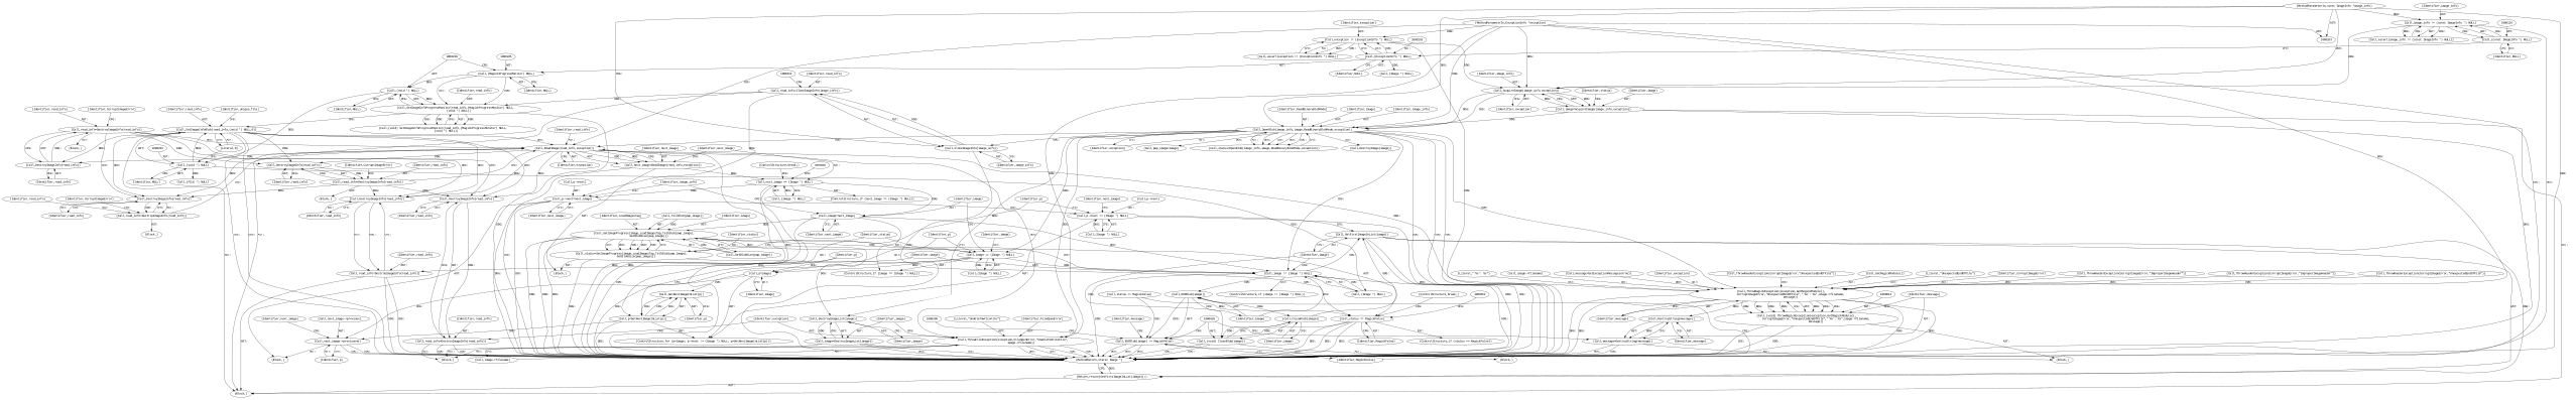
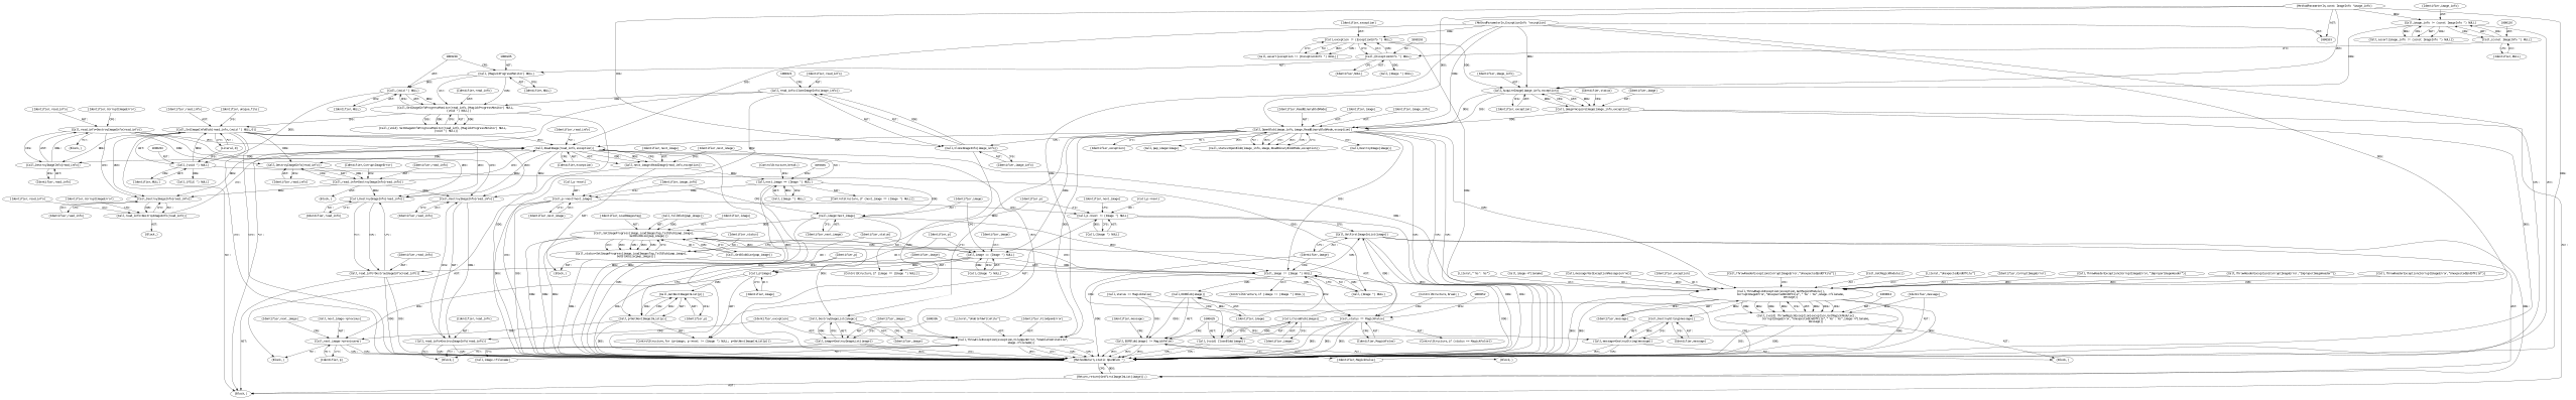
  digraph {
    fontname="Liberation Mono"
    node [fontname="Liberation Mono"]
    edge [fontname="Liberation Mono"]
    n1 [label="(Call,read_info=DestroyImageInfo(read_info))"]
    n2 [label="(Call,DestroyImageInfo(read_info))"]
    n3 [label="(Call,ReadImage(read_info,exception))"]
    n4 [label="(Call,DestroyImageInfo(read_info))"]
    n5 [label="(Call,DestroyImageInfo(read_info))"]
    n6 [label="(Call,DestroyImageInfo(read_info))"]
    n7 [label="(Call,DestroyImageInfo(read_info))"]
    n8 [label="(Block,)"]
    n9 [label="(Identifier,read_info)"]
    n10 [label="(Call,ThrowFileException(exception,FileOpenError,\"UnableToWriteFile\",\n          image->filename))"]
    n11 [label="(Call,next_image=ReadImage(read_info,exception))"]
    n12 [label="(Call,ThrowMagickException(exception,GetMagickModule(),\n            CorruptImageError,\"UnexpectedEndOfFile\",\"`%s': %s\",image->filename,\n            message))"]
-   n13 [label="(MethodReturn,static Image *)"]
+   n13 [label="(MethodReturn,static OpenBlob *)"]
    n14 [label="(Identifier,exception)"]
    n15 [label="(Call,read_info=DestroyImageInfo(read_info))"]
    n16 [label="(Identifier,read_info)"]
    n17 [label="(Call,read_info=DestroyImageInfo(read_info))"]
    n18 [label="(Identifier,read_info)"]
    n19 [label="(Call,read_info=DestroyImageInfo(read_info))"]
    n20 [label="(Identifier,read_info)"]
    n21 [label="(Call,read_info=DestroyImageInfo(read_info))"]
    n22 [label="(Identifier,read_info)"]
    n23 [label="(Block,)"]
    n24 [label="(Call,image->filename)"]
    n25 [label="(Call,next_image == (Image *) NULL)"]
    n26 [label="(Block,)"]
    n27 [label="(Call,(void) ThrowMagickException(exception,GetMagickModule(),\n            CorruptImageError,\"UnexpectedEndOfFile\",\"`%s': %s\",image->filename,\n            message))"]
    n28 [label="(Call,DestroyString(message))"]
    n29 [label="(Identifier,message)"]
    n30 [label="(Return,return(GetFirstImageInList(image));)"]
    n31 [label="(Call,SetImageInfoBlob(read_info,(void *) NULL,0))"]
    n32 [label="(Literal,0)"]
    n33 [label="(Block,)"]
    n34 [label="(Call,(void *) NULL)"]
    n35 [label="(Call,SetImageInfoProgressMonitor(read_info,(MagickProgressMonitor) NULL,\n    (void *) NULL))"]
    n36 [label="(Call,(void *) NULL)"]
    n37 [label="(Call,(void) SetImageInfoProgressMonitor(read_info,(MagickProgressMonitor) NULL,\n    (void *) NULL))"]
    n38 [label="(Identifier,NULL)"]
    n39 [label="(Call,read_info=CloneImageInfo(image_info))"]
    n40 [label="(Call,CloneImageInfo(image_info))"]
    n41 [label="(Call,p->next=next_image)"]
    n42 [label="(Identifier,image_info)"]
    n43 [label="(Call,OpenBlob(image_info,image,ReadBinaryBlobMode,exception))"]
    n44 [label="(Call,DestroyImageList(image))"]
    n45 [label="(Call,image == (Image *) NULL)"]
    n46 [label="(Call,image != (Image *) NULL)"]
    n47 [label="(Identifier,exception)"]
    n48 [label="(Call,pwp_image=image)"]
    n49 [label="(Call,status=OpenBlob(image_info,image,ReadBinaryBlobMode,exception))"]
    n50 [label="(Call,DestroyImage(image))"]
    n51 [label="(Call,image=DestroyImageList(image))"]
    n52 [label="(Identifier,image)"]
    n53 [label="(Call,SetImageProgress(image,LoadImagesTag,TellBlob(pwp_image),\n      GetBlobSize(pwp_image)))"]
    n54 [label="(ControlStructure,if (image == (Image *) NULL))"]
    n55 [label="(Call,p=image)"]
    n56 [label="(Call,(Image *) NULL)"]
    n57 [label="(Call,(Image *) NULL)"]
    n58 [label="(Call,EOFBlob(image))"]
    n59 [label="(Call,GetFirstImageInList(image))"]
    n60 [label="(ControlStructure,if (image != (Image *) NULL))"]
    n61 [label="(Call,AcquireImage(image_info,exception))"]
    n62 [label="(Call,image=AcquireImage(image_info,exception))"]
    n63 [label="(Identifier,exception)"]
    n64 [label="(Call,image_info != (const ImageInfo *) NULL)"]
    n65 [label="(Call,(const ImageInfo *) NULL)"]
    n66 [label="(Call,assert(image_info != (const ImageInfo *) NULL))"]
    n67 [label="(Call,(ExceptionInfo *) NULL)"]
    n68 [label="(Identifier,NULL)"]
    n69 [label="(MethodParameterIn,const ImageInfo *image_info)"]
    1000103
    n71 [label="(Call,exception != (ExceptionInfo *) NULL)"]
    n72 [label="(Call,(MagickProgressMonitor) NULL)"]
    n73 [label="(Identifier,NULL)"]
    n74 [label="(Call,(Image *) NULL)"]
    n75 [label="(Call,assert(exception != (ExceptionInfo *) NULL))"]
    n76 [label="(MethodParameterIn,ExceptionInfo *exception)"]
    n77 [label="(Identifier,NULL)"]
    n78 [label="(Call,(FILE *) NULL)"]
    n79 [label="(Identifier,NULL)"]
    n80 [label="(Block,)"]
    n81 [label="(Block,)"]
    n82 [label="(Call,image=next_image)"]
    n83 [label="(ControlStructure,if (next_image == (Image *) NULL))"]
    n84 [label="(Call,(Image *) NULL)"]
    n85 [label="(Identifier,next_image)"]
    n86 [label="(Block,)"]
    n87 [label="(Call,p->next != (Image *) NULL)"]
    n88 [label="(Identifier,next_image)"]
    n89 [label="(Call,status=SetImageProgress(image,LoadImagesTag,TellBlob(pwp_image),\n      GetBlobSize(pwp_image)))"]
    n90 [label="(Call,GetBlobSize(pwp_image))"]
    n91 [label="(Call,status == MagickFalse)"]
    n92 [label="(Call,GetNextImageInList(p))"]
    n93 [label="(Call,next_image->previous=p)"]
    n94 [label="(Identifier,image)"]
    n95 [label="(ControlStructure,for (p=image; p->next != (Image *) NULL; p=GetNextImageInList(p)))"]
    n96 [label="(Call,p=GetNextImageInList(p))"]
    n97 [label="(Identifier,p)"]
    n98 [label="(Identifier,p)"]
    n99 [label="(Call,EOFBlob(image) != MagickFalse)"]
    n100 [label="(Call,CloseBlob(image))"]
    n101 [label="(Identifier,image)"]
    n102 [label="(Identifier,image)"]
    n103 [label="(Identifier,MagickFalse)"]
    n104 [label="(Call,(void) CloseBlob(image))"]
    n105 [label="(Identifier,image)"]
    n106 [label="(Block,)"]
    n107 [label="(Identifier,MagickFalse)"]
    n108 [label="(ControlStructure,if (status == MagickFalse))"]
    n109 [label="(Call,(Image *) NULL)"]
    n110 [label="(Block,)"]
    n111 [label="(Call,message=DestroyString(message))"]
    n112 [label="(Identifier,message)"]
    n113 [label="(Identifier,next_image)"]
    n114 [label="(Identifier,p)"]
    n115 [label="(Identifier,read_info)"]
    n116 [label="(Call,p->next)"]
    n117 [label="(Call,next_image->previous)"]
    n118 [label="(Identifier,message)"]
    n119 [label="(Call,message=GetExceptionMessage(errno))"]
    n120 [label="(Identifier,exception)"]
    n121 [label="(Identifier,status)"]
    n122 [label="(Identifier,p)"]
    n123 [label="(Identifier,image)"]
    n124 [label="(Call,ThrowReaderException(CorruptImageError,\"UnexpectedEndOfFile\"))"]
    n125 [label="(Call,status == MagickFalse)"]
    n126 [label="(Identifier,image_info)"]
    n127 [label="(Identifier,read_info)"]
    n128 [label="(ControlStructure,break;)"]
    n129 [label="(Identifier,LoadImagesTag)"]
    n130 [label="(Identifier,exception)"]
    n131 [label="(Identifier,CorruptImageError)"]
    n132 [label="(Identifier,image_info)"]
    n133 [label="(Identifier,image_info)"]
    n134 [label="(Identifier,CorruptImageError)"]
    n135 [label="(Call,TellBlob(pwp_image))"]
    n136 [label="(Identifier,image)"]
    n137 [label="(Identifier,read_info)"]
    n138 [label="(Call,p->next)"]
    n139 [label="(Literal,\"UnableToWriteFile\")"]
    n140 [label="(Identifier,read_info)"]
    n141 [label="(Identifier,next_image)"]
    n142 [label="(Identifier,read_info)"]
    n143 [label="(Identifier,image)"]
    n144 [label="(Identifier,read_info)"]
    n145 [label="(Call,GetMagickModule())"]
    n146 [label="(Identifier,image)"]
    n147 [label="(Literal,\"UnexpectedEndOfFile\")"]
    n148 [label="(Identifier,ReadBinaryBlobMode)"]
    n149 [label="(ControlStructure,break;)"]
    n150 [label="(Identifier,unique_file)"]
    n151 [label="(Identifier,next_image)"]
    n152 [label="(Identifier,CorruptImageError)"]
    n153 [label="(Identifier,CorruptImageError)"]
    n154 [label="(Identifier,FileOpenError)"]
    n155 [label="(Identifier,read_info)"]
    n156 [label="(Call,ThrowReaderException(CorruptImageError,\"ImproperImageHeader\"))"]
    n157 [label="(Identifier,image_info)"]
    n158 [label="(Identifier,image)"]
    n159 [label="(Identifier,read_info)"]
    n160 [label="(Call,ThrowReaderException(CorruptImageError,\"ImproperImageHeader\"))"]
    n161 [label="(Identifier,image)"]
    n162 [label="(Call,ThrowReaderException(CorruptImageError,\"UnexpectedEndOfFile\"))"]
    n163 [label="(Identifier,p)"]
    n164 [label="(Identifier,next_image)"]
    n165 [label="(Literal,\"`%s': %s\")"]
    n166 [label="(Identifier,image)"]
    n167 [label="(Call,image->filename)"]
    n168 [label="(Identifier,status)"]
    n169 [label="(Identifier,status)"]
    n170 [label="(Identifier,exception)"]
    n171 [label="(Identifier,read_info)"]
    n172 [label="(Identifier,message)"]
    1000221
    1000126
    1000153
    1000225
    1000228
    1000233
    1000485
    1000395
    1000629
    1000252
    1000613
    n1 -> n2 [label="CFG: "]
    n1 -> n3 [label="DDG: "]
    n1 -> n4 [label="DDG: "]
    n1 -> n5 [label="DDG: "]
    n1 -> n6 [label="DDG: "]
    n1 -> n7 [label="DDG: "]
    n1 -> n8 [label="AST: "]
    n2 -> n1 [label="AST: "]
    n2 -> n1 [label="DDG: "]
    n2 -> n9 [label="CFG: "]
    n3 -> n2 [label="DDG: "]
    n3 -> n4 [label="DDG: "]
    n3 -> n5 [label="DDG: "]
    n3 -> n6 [label="DDG: "]
    n3 -> n7 [label="DDG: "]
    n3 -> n10 [label="DDG: "]
    n3 -> n11 [label="AST: "]
    n3 -> n11 [label="DDG: "]
    n3 -> n11 [label="DDG: "]
    n3 -> n12 [label="DDG: "]
    n3 -> n13 [label="DDG: "]
    n3 -> n14 [label="CFG: "]
    n4 -> n15 [label="AST: "]
    n4 -> n15 [label="DDG: "]
    n4 -> n16 [label="CFG: "]
    n5 -> n17 [label="AST: "]
    n5 -> n17 [label="DDG: "]
    n5 -> n18 [label="CFG: "]
    n6 -> n19 [label="AST: "]
    n6 -> n19 [label="DDG: "]
    n6 -> n20 [label="CFG: "]
    n7 -> n21 [label="AST: "]
    n7 -> n21 [label="DDG: "]
    n7 -> n22 [label="CFG: "]
    n9 -> n2 [label="AST: "]
    n10 -> n13 [label="DDG: "]
    n10 -> n13 [label="DDG: "]
    n10 -> n13 [label="DDG: "]
    n10 -> n13 [label="DDG: "]
    n10 -> n23 [label="AST: "]
    n10 -> n24 [label="CFG: "]
    n11 -> n3 [label="CFG: "]
    n11 -> n13 [label="DDG: "]
    n11 -> n25 [label="DDG: "]
    n11 -> n26 [label="AST: "]
    n12 -> n13 [label="DDG: "]
    n12 -> n13 [label="DDG: "]
    n12 -> n13 [label="DDG: "]
    n12 -> n13 [label="DDG: "]
    n12 -> n27 [label="AST: "]
    n12 -> n27 [label="DDG: "]
    n12 -> n27 [label="DDG: "]
    n12 -> n27 [label="DDG: "]
    n12 -> n27 [label="DDG: "]
    n12 -> n27 [label="DDG: "]
    n12 -> n27 [label="DDG: "]
    n12 -> n27 [label="DDG: "]
    n12 -> n28 [label="DDG: "]
    n12 -> n29 [label="CFG: "]
    n13 -> n30 [label="CFG: "]
    n14 -> n3 [label="AST: "]
    n15 -> n3 [label="DDG: "]
    n15 -> n4 [label="CFG: "]
    n15 -> n5 [label="DDG: "]
    n15 -> n6 [label="DDG: "]
    n15 -> n7 [label="DDG: "]
    n15 -> n80 [label="AST: "]
    n16 -> n4 [label="AST: "]
    n17 -> n3 [label="DDG: "]
    n17 -> n5 [label="CFG: "]
    n17 -> n81 [label="AST: "]
    n18 -> n5 [label="AST: "]
    n19 -> n6 [label="CFG: "]
    n19 -> n13 [label="DDG: "]
    n19 -> n13 [label="DDG: "]
    n19 -> n23 [label="AST: "]
    n20 -> n6 [label="AST: "]
    n21 -> n7 [label="CFG: "]
    n21 -> n13 [label="DDG: "]
    n21 -> n13 [label="DDG: "]
    n21 -> n33 [label="AST: "]
    n22 -> n7 [label="AST: "]
    n24 -> n10 [label="AST: "]
    n25 -> n13 [label="DDG: "]
    n25 -> n13 [label="DDG: "]
    n25 -> n41 [label="DDG: "]
    n25 -> n82 [label="DDG: "]
    n25 -> n83 [label="AST: "]
    n25 -> n84 [label="CFG: "]
    n27 -> n12 [label="CFG: "]
    n27 -> n13 [label="DDG: "]
    n27 -> n13 [label="DDG: "]
    n27 -> n110 [label="AST: "]
    n28 -> n111 [label="AST: "]
    n28 -> n111 [label="DDG: "]
    n28 -> n112 [label="CFG: "]
    n29 -> n12 [label="AST: "]
    n30 -> n13 [label="DDG: "]
    n30 -> n33 [label="AST: "]
    n31 -> n2 [label="DDG: "]
    n31 -> n3 [label="DDG: "]
    n31 -> n4 [label="DDG: "]
    n31 -> n5 [label="DDG: "]
    n31 -> n6 [label="DDG: "]
    n31 -> n7 [label="DDG: "]
    n31 -> n13 [label="DDG: "]
    n31 -> n13 [label="DDG: "]
    n31 -> n32 [label="CFG: "]
    n31 -> n33 [label="AST: "]
    n32 -> n31 [label="AST: "]
    n32 -> n34 [label="CFG: "]
    n34 -> n31 [label="AST: "]
    n34 -> n31 [label="DDG: "]
    n34 -> n57 [label="DDG: "]
    n34 -> n78 [label="DDG: "]
    n34 -> n79 [label="CFG: "]
    n35 -> n13 [label="DDG: "]
    n35 -> n31 [label="DDG: "]
    n35 -> n36 [label="CFG: "]
    n35 -> n37 [label="AST: "]
    n35 -> n37 [label="DDG: "]
    n35 -> n37 [label="DDG: "]
    n35 -> n37 [label="DDG: "]
    n36 -> n34 [label="DDG: "]
    n36 -> n35 [label="AST: "]
    n36 -> n35 [label="DDG: "]
    n36 -> n38 [label="CFG: "]
    n37 -> n35 [label="CFG: "]
    n38 -> n36 [label="AST: "]
    n39 -> n33 [label="AST: "]
    n39 -> n35 [label="DDG: "]
    n39 -> n40 [label="AST: "]
    n39 -> n41 [label="DDG: "]
    n40 -> n13 [label="DDG: "]
    n40 -> n39 [label="AST: "]
    n40 -> n39 [label="DDG: "]
    n40 -> n42 [label="CFG: "]
    n41 -> n13 [label="DDG: "]
    n41 -> n13 [label="DDG: "]
    n41 -> n86 [label="AST: "]
    n41 -> n87 [label="DDG: "]
    n41 -> n88 [label="CFG: "]
    n42 -> n40 [label="AST: "]
    n43 -> n3 [label="DDG: "]
    n43 -> n10 [label="DDG: "]
    n43 -> n12 [label="DDG: "]
    n43 -> n13 [label="DDG: "]
    n43 -> n13 [label="DDG: "]
    n43 -> n13 [label="DDG: "]
    n43 -> n40 [label="DDG: "]
    n43 -> n44 [label="DDG: "]
    n43 -> n45 [label="DDG: "]
    n43 -> n46 [label="DDG: "]
    n43 -> n47 [label="CFG: "]
    n43 -> n48 [label="DDG: "]
    n43 -> n49 [label="AST: "]
    n43 -> n49 [label="DDG: "]
    n43 -> n49 [label="DDG: "]
    n43 -> n49 [label="DDG: "]
    n43 -> n49 [label="DDG: "]
    n43 -> n50 [label="DDG: "]
    n44 -> n51 [label="AST: "]
    n44 -> n51 [label="DDG: "]
    n44 -> n52 [label="CFG: "]
    n45 -> n13 [label="DDG: "]
    n45 -> n46 [label="DDG: "]
    n45 -> n53 [label="DDG: "]
    n45 -> n54 [label="AST: "]
    n45 -> n55 [label="DDG: "]
    n45 -> n56 [label="CFG: "]
    n46 -> n13 [label="DDG: "]
    n46 -> n13 [label="DDG: "]
    n46 -> n57 [label="CFG: "]
    n46 -> n58 [label="DDG: "]
    n46 -> n59 [label="DDG: "]
    n46 -> n60 [label="AST: "]
    n47 -> n43 [label="AST: "]
    n49 -> n43 [label="CFG: "]
    n51 -> n13 [label="DDG: "]
    n51 -> n13 [label="DDG: "]
    n51 -> n23 [label="AST: "]
    n51 -> n44 [label="CFG: "]
    n52 -> n44 [label="AST: "]
    n53 -> n13 [label="DDG: "]
    n53 -> n13 [label="DDG: "]
    n53 -> n13 [label="DDG: "]
    n53 -> n44 [label="DDG: "]
    n53 -> n45 [label="DDG: "]
    n53 -> n46 [label="DDG: "]
    n53 -> n89 [label="AST: "]
    n53 -> n89 [label="DDG: "]
    n53 -> n89 [label="DDG: "]
    n53 -> n89 [label="DDG: "]
    n53 -> n89 [label="DDG: "]
    n53 -> n90 [label="CFG: "]
    n55 -> n92 [label="DDG: "]
    n55 -> n93 [label="DDG: "]
    n55 -> n94 [label="CFG: "]
    n55 -> n95 [label="AST: "]
    n56 -> n45 [label="AST: "]
    n56 -> n45 [label="DDG: "]
    n57 -> n46 [label="AST: "]
    n57 -> n46 [label="DDG: "]
    n58 -> n99 [label="AST: "]
    n58 -> n99 [label="DDG: "]
-   n58 -> n100 [label="DDG: "]
    n58 -> n101 [label="CFG: "]
    n59 -> n13 [label="DDG: "]
    n59 -> n13 [label="DDG: "]
    n59 -> n30 [label="AST: "]
    n59 -> n30 [label="DDG: "]
    n59 -> n102 [label="CFG: "]
    n61 -> n43 [label="DDG: "]
    n61 -> n43 [label="DDG: "]
    n61 -> n62 [label="AST: "]
    n61 -> n62 [label="DDG: "]
    n61 -> n62 [label="DDG: "]
    n61 -> n63 [label="CFG: "]
    n62 -> n13 [label="DDG: "]
    n62 -> n33 [label="AST: "]
    n62 -> n43 [label="DDG: "]
    n62 -> n61 [label="CFG: "]
    n63 -> n61 [label="AST: "]
    n64 -> n13 [label="DDG: "]
    n64 -> n61 [label="DDG: "]
    n64 -> n65 [label="CFG: "]
    n64 -> n66 [label="AST: "]
    n64 -> n66 [label="DDG: "]
    n64 -> n66 [label="DDG: "]
    n65 -> n64 [label="AST: "]
    n65 -> n64 [label="DDG: "]
    n65 -> n67 [label="CFG: "]
    n65 -> n68 [label="CFG: "]
    n66 -> n64 [label="CFG: "]
    n67 -> n71 [label="AST: "]
    n67 -> n71 [label="DDG: "]
    n67 -> n72 [label="AST: "]
    n67 -> n73 [label="CFG: "]
    n67 -> n74 [label="DDG: "]
    n68 -> n65 [label="AST: "]
    n69 -> n13 [label="DDG: "]
    n69 -> n40 [label="DDG: "]
    n69 -> n43 [label="DDG: "]
    n69 -> n61 [label="DDG: "]
    n69 -> n64 [label="DDG: "]
    n69 -> 1000103 [label="AST: "]
    n71 -> n13 [label="DDG: "]
    n71 -> n61 [label="DDG: "]
    n71 -> n67 [label="CFG: "]
    n71 -> n75 [label="AST: "]
    n71 -> n75 [label="DDG: "]
    n71 -> n75 [label="DDG: "]
    n72 -> n35 [label="AST: "]
    n72 -> n35 [label="DDG: "]
    n72 -> n36 [label="DDG: "]
    n72 -> n77 [label="CFG: "]
    n73 -> n67 [label="AST: "]
    n75 -> n71 [label="CFG: "]
    n76 -> n3 [label="DDG: "]
    n76 -> n10 [label="DDG: "]
    n76 -> n12 [label="DDG: "]
    n76 -> n13 [label="DDG: "]
    n76 -> n43 [label="DDG: "]
    n76 -> n61 [label="DDG: "]
    n76 -> 1000103 [label="AST: "]
    n76 -> n71 [label="DDG: "]
    n77 -> n72 [label="AST: "]
    n79 -> n34 [label="AST: "]
    n82 -> n13 [label="DDG: "]
    n82 -> n46 [label="DDG: "]
    n82 -> n53 [label="DDG: "]
    n82 -> n54 [label="AST: "]
    n82 -> n85 [label="CFG: "]
    n84 -> n25 [label="AST: "]
    n84 -> n25 [label="DDG: "]
    n85 -> n82 [label="AST: "]
    n87 -> n13 [label="DDG: "]
    n87 -> n59 [label="CFG: "]
    n87 -> n95 [label="AST: "]
    n87 -> n109 [label="CFG: "]
    n88 -> n41 [label="AST: "]
    n89 -> n13 [label="DDG: "]
    n89 -> n26 [label="AST: "]
    n89 -> n53 [label="CFG: "]
    n89 -> n91 [label="DDG: "]
    n90 -> n53 [label="AST: "]
    n90 -> n53 [label="DDG: "]
    n91 -> n13 [label="DDG: "]
    n91 -> n13 [label="DDG: "]
    n91 -> n13 [label="DDG: "]
    n91 -> n99 [label="DDG: "]
    n91 -> n107 [label="CFG: "]
    n91 -> n108 [label="AST: "]
    n92 -> n96 [label="AST: "]
    n92 -> n96 [label="DDG: "]
    n92 -> n97 [label="CFG: "]
    n93 -> n13 [label="DDG: "]
    n93 -> n13 [label="DDG: "]
    n93 -> n86 [label="AST: "]
    n93 -> n98 [label="CFG: "]
    n94 -> n55 [label="AST: "]
    n96 -> n13 [label="DDG: "]
    n96 -> n92 [label="CFG: "]
    n96 -> n92 [label="DDG: "]
    n96 -> n93 [label="DDG: "]
    n96 -> n95 [label="AST: "]
    n97 -> n92 [label="AST: "]
    n98 -> n93 [label="AST: "]
    n99 -> n13 [label="DDG: "]
    n99 -> n13 [label="DDG: "]
    n99 -> n13 [label="DDG: "]
    n99 -> n103 [label="CFG: "]
    n100 -> n59 [label="DDG: "]
    n100 -> n104 [label="AST: "]
    n100 -> n104 [label="DDG: "]
    n100 -> n105 [label="CFG: "]
    n101 -> n46 [label="CFG: "]
    n101 -> n58 [label="AST: "]
    n102 -> n46 [label="CFG: "]
    n102 -> n59 [label="AST: "]
    n102 -> n104 [label="CFG: "]
    n103 -> n58 [label="CFG: "]
    n103 -> n99 [label="AST: "]
    n104 -> n13 [label="DDG: "]
    n104 -> n13 [label="DDG: "]
    n104 -> n100 [label="CFG: "]
    n104 -> n106 [label="AST: "]
    n105 -> n100 [label="AST: "]
    n107 -> n91 [label="AST: "]
    n109 -> n87 [label="AST: "]
    n109 -> n87 [label="DDG: "]
    n111 -> n13 [label="DDG: "]
    n111 -> n13 [label="DDG: "]
    n111 -> n28 [label="CFG: "]
    n111 -> n110 [label="AST: "]
    n112 -> n28 [label="AST: "]
    n113 -> n93 [label="CFG: "]
    n114 -> n87 [label="CFG: "]
    n114 -> n96 [label="AST: "]
    n115 -> n17 [label="AST: "]
    n116 -> n41 [label="AST: "]
    n117 -> n93 [label="AST: "]
    n118 -> n99 [label="CFG: "]
    n119 -> n12 [label="DDG: "]
    n120 -> n12 [label="AST: "]
    n121 -> n62 [label="CFG: "]
    n122 -> n55 [label="CFG: "]
    n122 -> n96 [label="CFG: "]
    n123 -> n10 [label="CFG: "]
    n123 -> n51 [label="AST: "]
    n124 -> n12 [label="DDG: "]
    n125 -> n91 [label="DDG: "]
    n125 -> n99 [label="DDG: "]
    n126 -> n64 [label="AST: "]
    n127 -> n31 [label="AST: "]
    n128 -> n25 [label="CFG: "]
    n129 -> n53 [label="AST: "]
    n130 -> n71 [label="AST: "]
    n131 -> n1 [label="CFG: "]
    n132 -> n43 [label="AST: "]
    n133 -> n41 [label="CFG: "]
    n133 -> n82 [label="CFG: "]
    n134 -> n15 [label="CFG: "]
    n135 -> n53 [label="AST: "]
    n135 -> n53 [label="DDG: "]
    n136 -> n45 [label="AST: "]
    n137 -> n1 [label="AST: "]
    n138 -> n87 [label="AST: "]
    n139 -> n10 [label="AST: "]
    n140 -> n39 [label="AST: "]
    n141 -> n11 [label="AST: "]
    n142 -> n21 [label="AST: "]
    n143 -> n62 [label="AST: "]
    n144 -> n19 [label="AST: "]
    n145 -> n12 [label="AST: "]
    n146 -> n45 [label="CFG: "]
    n146 -> n82 [label="AST: "]
    n147 -> n12 [label="AST: "]
    n148 -> n43 [label="AST: "]
    n149 -> n91 [label="CFG: "]
    n150 -> n31 [label="CFG: "]
    n151 -> n87 [label="CFG: "]
    n152 -> n12 [label="AST: "]
    n153 -> n17 [label="CFG: "]
    n154 -> n10 [label="AST: "]
    n155 -> n3 [label="AST: "]
    n156 -> n12 [label="DDG: "]
    n157 -> n61 [label="AST: "]
    n158 -> n21 [label="CFG: "]
    n158 -> n46 [label="AST: "]
    n159 -> n15 [label="AST: "]
    n160 -> n12 [label="DDG: "]
    n161 -> n43 [label="AST: "]
    n162 -> n12 [label="DDG: "]
    n163 -> n45 [label="CFG: "]
    n163 -> n55 [label="AST: "]
    n164 -> n11 [label="CFG: "]
    n164 -> n25 [label="AST: "]
    n165 -> n12 [label="AST: "]
    n166 -> n53 [label="AST: "]
    n167 -> n12 [label="AST: "]
    n168 -> n89 [label="AST: "]
    n169 -> n89 [label="CFG: "]
    n169 -> n91 [label="AST: "]
    n170 -> n10 [label="AST: "]
    n170 -> n19 [label="CFG: "]
    n171 -> n35 [label="AST: "]
    n172 -> n27 [label="CFG: "]
    n172 -> n111 [label="AST: "]
    1000221 -> n39 [label="CFG: "]
    1000126 -> n65 [label="AST: "]
    1000153 -> n67 [label="AST: "]
    1000225 -> n72 [label="AST: "]
    1000228 -> n36 [label="AST: "]
    1000228 -> n72 [label="CFG: "]
    1000233 -> n34 [label="AST: "]
    1000485 -> n25 [label="CFG: "]
-   1000395 -> n99 [label="CFG: "]
+   1000395 -> n51 [label="CFG: "]
    1000629 -> n99 [label="CFG: "]
    1000629 -> n104 [label="AST: "]
    1000629 -> n111 [label="CFG: "]
    1000252 -> n91 [label="CFG: "]
    1000613 -> n27 [label="AST: "]
  }
